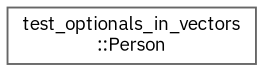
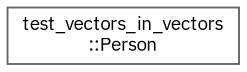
  digraph {
    rankdir=LR
    fontname="IBM Plex Sans"
-   n1 [color=grey40 fillcolor=white fontname="IBM Plex Sans" fontsize=10 height=0.2 label="test_optionals_in_vectors\l::Person" shape=box style=filled width=0.4]
+   n1 [color=grey40 fillcolor=white fontname="IBM Plex Sans" fontsize=10 height=0.2 label="test_vectors_in_vectors\l::Person" shape=box style=filled width=0.4]
  }
